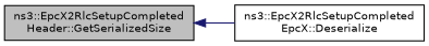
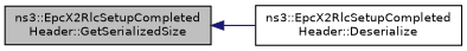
  digraph {
    rankdir=LR
    node [color=black fontname=Helvetica fontsize=10 shape=record style=filled]
    n1 [fillcolor=grey75 fontcolor=black height=0.2 label="ns3::EpcX2RlcSetupCompleted\lHeader::GetSerializedSize" width=0.4]
-   n2 [fillcolor=white height=0.2 label="ns3::EpcX2RlcSetupCompleted\lEpcX::Deserialize" width=0.4]
+   n2 [fillcolor=white height=0.2 label="ns3::EpcX2RlcSetupCompleted\lHeader::Deserialize" width=0.4]
    n1 -> n2 [color=midnightblue dir=back fontname=Helvetica fontsize=10 labelfontname=Helvetica labelfontsize=10 style=solid]
  }
